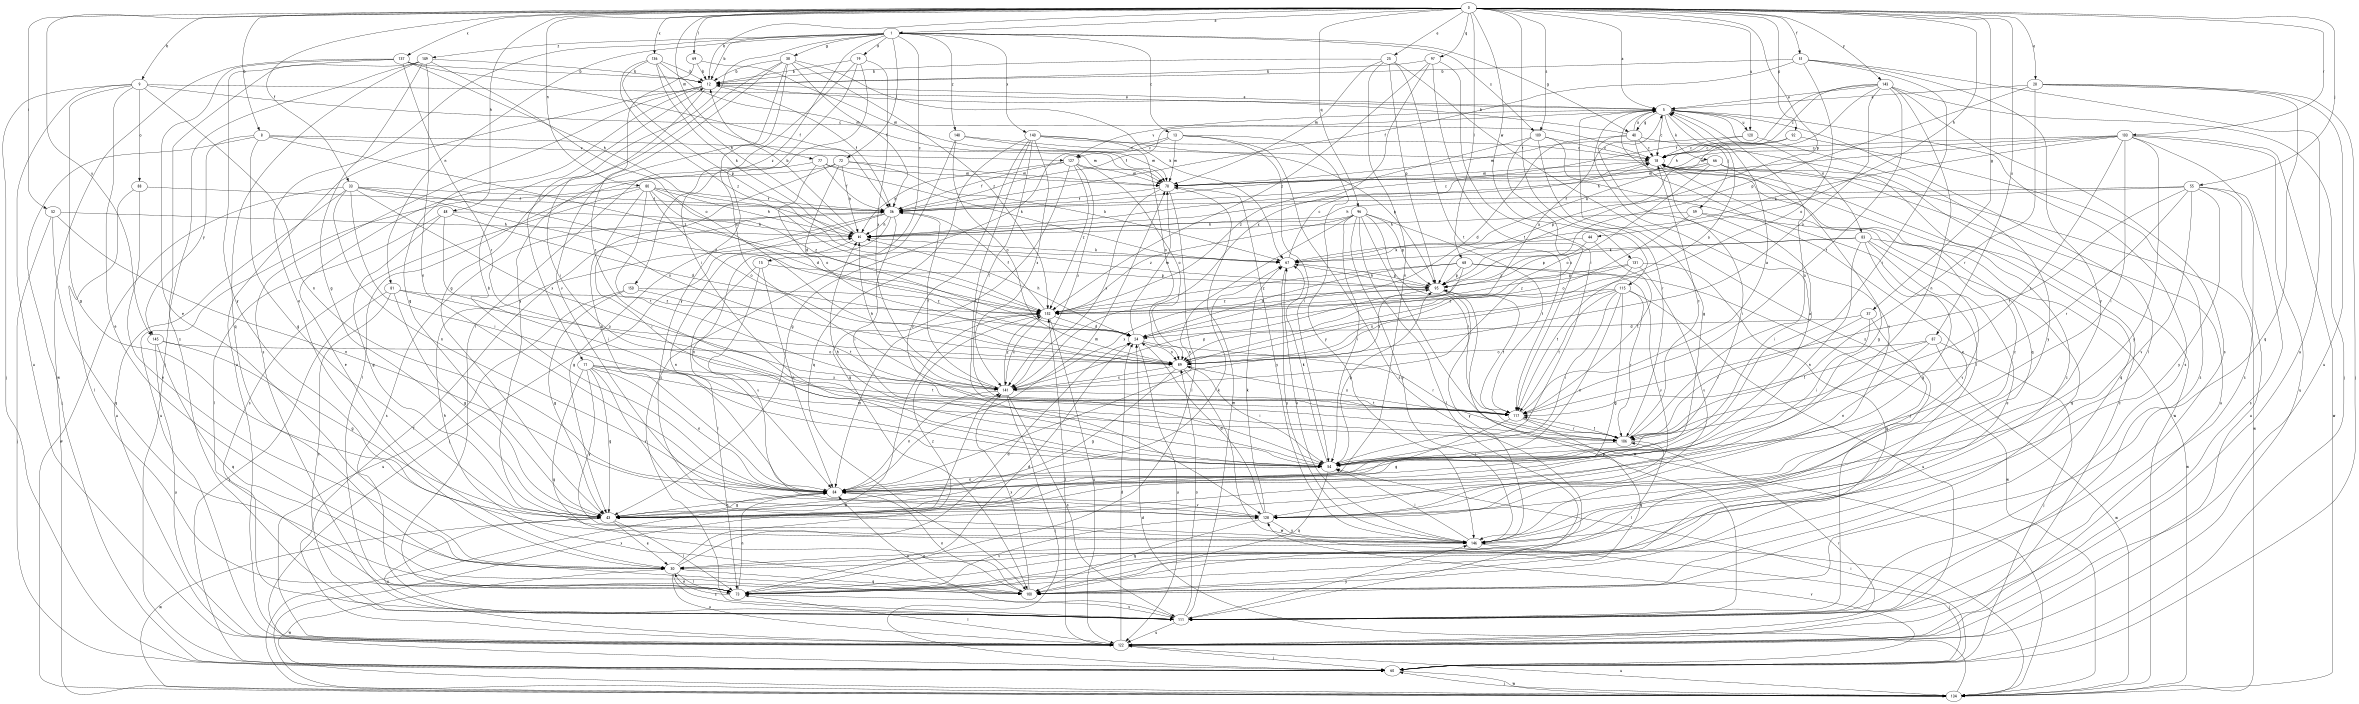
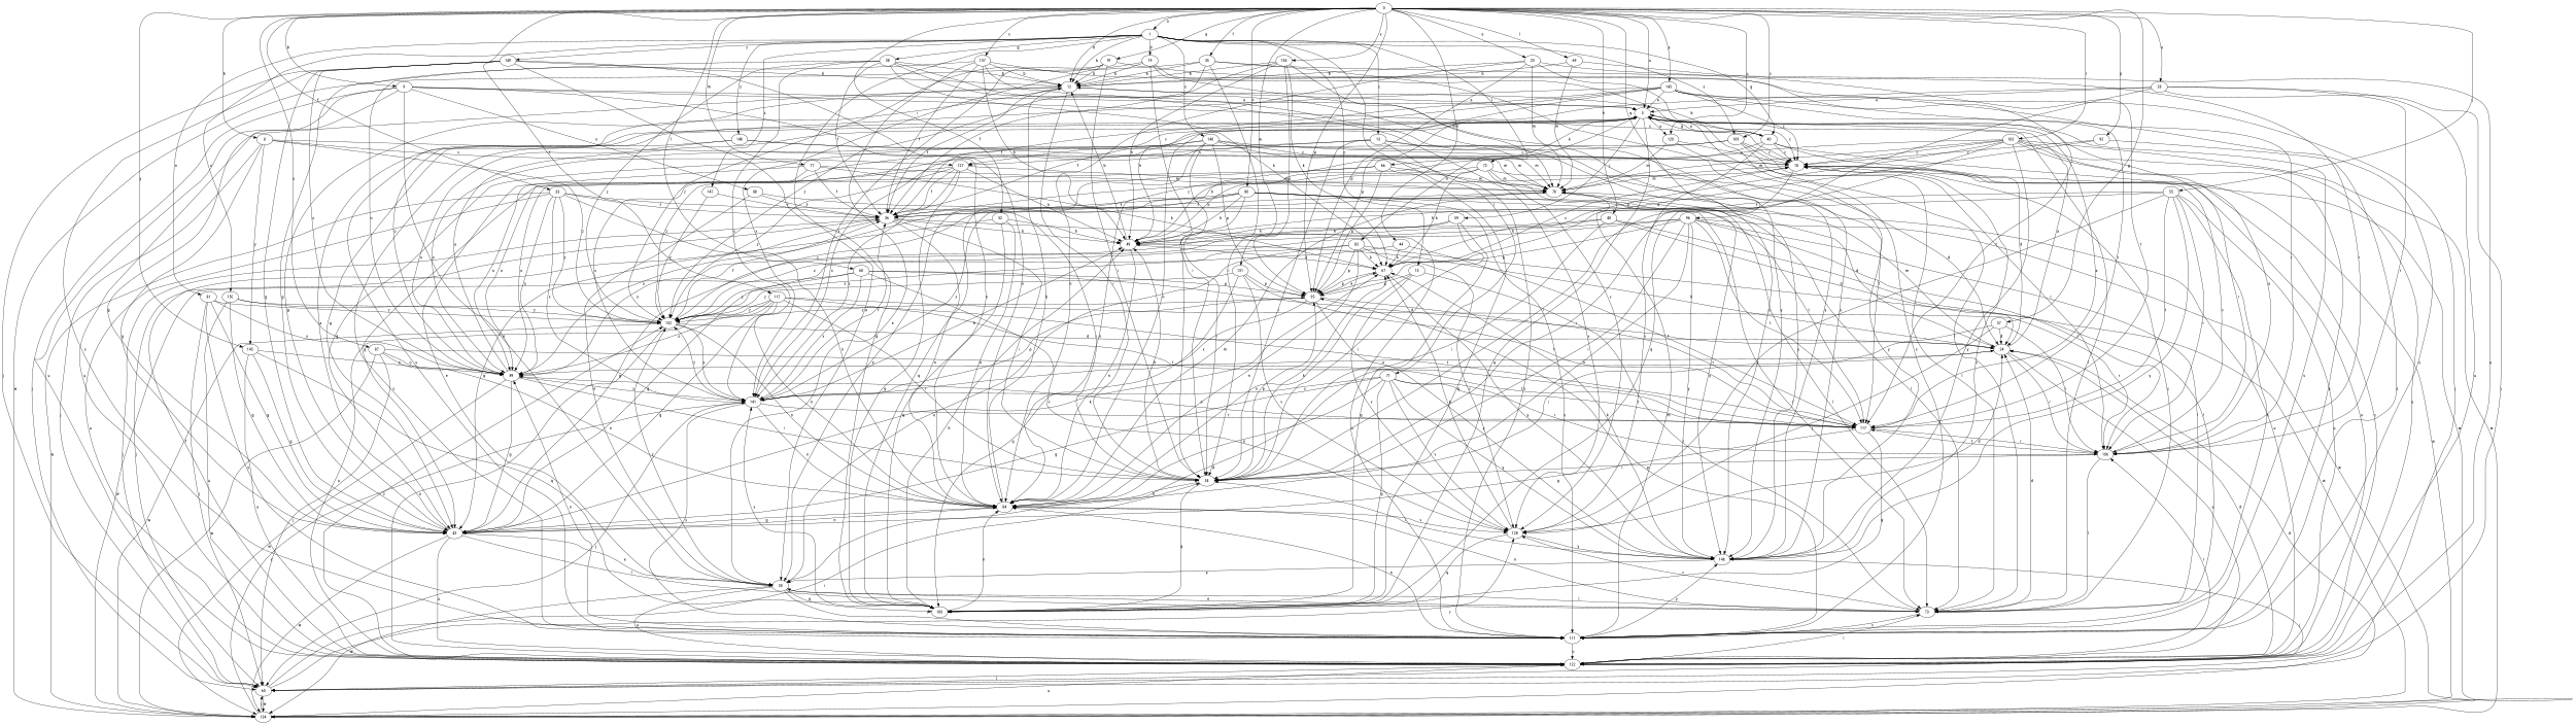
  strict digraph {
    fontname="Roboto Condensed"
    node [fontname="Roboto Condensed"]
    edge [fontname="Roboto Condensed"]
    0
    1
    5
    8
    9
    12
    25
    28
    33
    35
    37
    44
    48
    52
    55
    68
    69
    77
    80
    87
    92
    95
    96
    97
    103
    109
    115
    120
    131
    136
    137
    143
    145
    13
    15
    19
    30
    38
    40
    71
    72
    81
    140
+   147
    148
    149
    150
    18
    36
    43
    59
    66
    73
    83
    100
    111
    127
    60
    78
    152
    84
    88
    122
    54
    117
    106
    134
    141
    89
    146
    128
    24
    67
    49
    0 -> 1 [label=a]
    0 -> 5 [label=a]
    0 -> 8 [label=b]
    0 -> 9 [label=b]
    0 -> 12 [label=b]
    0 -> 25 [label=e]
    0 -> 28 [label=e]
    0 -> 33 [label=f]
    0 -> 35 [label=f]
    0 -> 37 [label=g]
    0 -> 44 [label=h]
    0 -> 48 [label=h]
    0 -> 52 [label=i]
    0 -> 55 [label=j]
    0 -> 68 [label=l]
    0 -> 69 [label=l]
    0 -> 77 [label=m]
    0 -> 80 [label=n]
    0 -> 87 [label=o]
    0 -> 92 [label=p]
    0 -> 95 [label=p]
    0 -> 96 [label=q]
    0 -> 97 [label=q]
    0 -> 103 [label=r]
    0 -> 109 [label=s]
    0 -> 115 [label=t]
    0 -> 120 [label=u]
    0 -> 131 [label=w]
    0 -> 136 [label=x]
    0 -> 137 [label=x]
    0 -> 143 [label=y]
    0 -> 145 [label=y]
    1 -> 12 [label=b]
    1 -> 109 [label=s]
    1 -> 13 [label=c]
    1 -> 15 [label=c]
    1 -> 19 [label=d]
    1 -> 30 [label=e]
    1 -> 38 [label=g]
    1 -> 40 [label=g]
    1 -> 71 [label=l]
    1 -> 72 [label=l]
    1 -> 81 [label=n]
    1 -> 140 [label=x]
+   1 -> 147 [label=z]
    1 -> 148 [label=z]
    1 -> 149 [label=z]
    1 -> 150 [label=z]
    5 -> 120 [label=u]
    5 -> 40 [label=g]
    5 -> 18 [label=c]
    5 -> 36 [label=f]
    5 -> 43 [label=g]
    5 -> 59 [label=j]
    5 -> 66 [label=k]
    5 -> 73 [label=l]
    5 -> 83 [label=n]
    5 -> 100 [label=q]
    5 -> 111 [label=s]
    5 -> 127 [label=v]
    8 -> 145 [label=y]
    8 -> 43 [label=g]
    8 -> 127 [label=v]
    8 -> 60 [label=j]
    8 -> 78 [label=m]
    8 -> 152 [label=z]
    9 -> 5 [label=a]
    9 -> 30 [label=e]
    9 -> 18 [label=c]
    9 -> 43 [label=g]
    9 -> 60 [label=j]
    9 -> 84 [label=n]
    9 -> 88 [label=o]
    9 -> 122 [label=u]
    12 -> 5 [label=a]
    12 -> 36 [label=f]
    12 -> 43 [label=g]
    12 -> 111 [label=s]
    12 -> 122 [label=u]
    12 -> 54 [label=i]
    25 -> 12 [label=b]
    25 -> 95 [label=p]
    25 -> 111 [label=s]
    25 -> 78 [label=m]
    25 -> 84 [label=n]
    25 -> 117 [label=t]
    28 -> 5 [label=a]
    28 -> 95 [label=p]
    28 -> 100 [label=q]
    28 -> 60 [label=j]
    28 -> 122 [label=u]
    28 -> 106 [label=r]
    33 -> 36 [label=f]
    33 -> 152 [label=z]
    33 -> 84 [label=n]
    33 -> 122 [label=u]
    33 -> 54 [label=i]
    33 -> 134 [label=w]
    33 -> 141 [label=x]
    33 -> 89 [label=o]
    35 -> 12 [label=b]
    35 -> 36 [label=f]
    35 -> 122 [label=u]
    35 -> 54 [label=i]
    35 -> 89 [label=o]
    35 -> 146 [label=y]
    37 -> 54 [label=i]
    37 -> 106 [label=r]
    37 -> 128 [label=j]
    37 -> 24 [label=d]
    44 -> 152 [label=z]
    44 -> 117 [label=t]
    44 -> 67 [label=k]
    48 -> 43 [label=g]
    48 -> 73 [label=l]
    48 -> 54 [label=i]
    48 -> 24 [label=d]
    48 -> 49 [label=h]
    52 -> 100 [label=q]
    52 -> 60 [label=j]
    52 -> 84 [label=n]
    52 -> 49 [label=h]
    55 -> 36 [label=f]
    55 -> 111 [label=s]
    55 -> 122 [label=u]
    55 -> 117 [label=t]
    55 -> 106 [label=r]
    55 -> 146 [label=y]
    55 -> 128 [label=v]
    55 -> 49 [label=h]
    68 -> 95 [label=p]
    68 -> 152 [label=z]
    68 -> 134 [label=w]
    68 -> 141 [label=x]
    68 -> 128 [label=v]
    68 -> 24 [label=d]
    69 -> 12 [label=b]
    69 -> 78 [label=m]
    69 -> 106 [label=r]
    77 -> 30 [label=e]
    77 -> 36 [label=f]
    77 -> 78 [label=m]
    77 -> 89 [label=o]
    77 -> 67 [label=k]
    80 -> 36 [label=f]
    80 -> 111 [label=s]
    80 -> 152 [label=z]
    80 -> 122 [label=u]
    80 -> 54 [label=i]
    80 -> 117 [label=t]
    80 -> 89 [label=o]
    80 -> 24 [label=d]
    80 -> 49 [label=h]
    87 -> 60 [label=j]
    87 -> 84 [label=n]
    87 -> 117 [label=t]
    87 -> 134 [label=w]
    87 -> 89 [label=o]
    92 -> 18 [label=c]
    92 -> 111 [label=s]
    92 -> 67 [label=k]
    95 -> 152 [label=z]
    95 -> 117 [label=t]
    95 -> 141 [label=x]
    95 -> 146 [label=y]
    95 -> 67 [label=k]
    96 -> 95 [label=p]
    96 -> 73 [label=l]
    96 -> 152 [label=z]
    96 -> 84 [label=n]
    96 -> 54 [label=i]
    96 -> 117 [label=t]
    96 -> 106 [label=r]
    96 -> 134 [label=w]
    96 -> 146 [label=y]
    96 -> 49 [label=h]
    97 -> 12 [label=b]
    97 -> 152 [label=z]
    97 -> 54 [label=i]
    97 -> 117 [label=t]
    97 -> 141 [label=x]
    103 -> 18 [label=c]
    103 -> 111 [label=s]
    103 -> 78 [label=m]
    103 -> 122 [label=u]
    103 -> 54 [label=i]
    103 -> 106 [label=r]
    103 -> 134 [label=w]
    103 -> 146 [label=y]
    103 -> 67 [label=k]
    103 -> 49 [label=h]
    109 -> 18 [label=c]
    109 -> 73 [label=l]
    109 -> 152 [label=z]
    109 -> 106 [label=r]
    109 -> 141 [label=x]
    115 -> 43 [label=g]
    115 -> 152 [label=z]
    115 -> 84 [label=n]
    115 -> 122 [label=u]
    115 -> 54 [label=i]
    115 -> 117 [label=t]
    115 -> 106 [label=r]
    115 -> 89 [label=o]
    120 -> 18 [label=c]
    120 -> 78 [label=m]
    120 -> 146 [label=y]
    131 -> 95 [label=p]
    131 -> 100 [label=q]
    131 -> 152 [label=z]
    131 -> 117 [label=t]
    131 -> 128 [label=v]
    136 -> 12 [label=b]
    136 -> 95 [label=p]
    136 -> 78 [label=m]
    136 -> 152 [label=z]
    136 -> 67 [label=k]
    136 -> 49 [label=h]
    137 -> 12 [label=b]
    137 -> 30 [label=e]
    137 -> 36 [label=f]
    137 -> 106 [label=r]
    137 -> 134 [label=w]
    137 -> 146 [label=y]
    137 -> 49 [label=h]
    143 -> 5 [label=a]
    143 -> 18 [label=c]
    143 -> 36 [label=f]
    143 -> 111 [label=s]
    143 -> 60 [label=j]
    143 -> 84 [label=n]
    143 -> 117 [label=t]
    143 -> 89 [label=o]
    143 -> 49 [label=h]
    145 -> 43 [label=g]
    145 -> 100 [label=q]
    145 -> 122 [label=u]
    145 -> 89 [label=o]
    13 -> 43 [label=g]
    13 -> 111 [label=s]
    13 -> 127 [label=v]
    13 -> 78 [label=m]
    13 -> 54 [label=i]
    13 -> 146 [label=y]
    15 -> 95 [label=p]
    15 -> 73 [label=l]
    15 -> 84 [label=n]
    15 -> 128 [label=v]
    19 -> 12 [label=b]
    19 -> 73 [label=l]
    19 -> 54 [label=i]
    19 -> 141 [label=x]
    19 -> 146 [label=y]
    30 -> 73 [label=l]
    30 -> 100 [label=q]
    30 -> 111 [label=s]
    30 -> 152 [label=z]
    30 -> 122 [label=u]
    30 -> 134 [label=w]
    30 -> 24 [label=d]
    38 -> 12 [label=b]
    38 -> 36 [label=f]
    38 -> 43 [label=g]
    38 -> 152 [label=z]
    38 -> 141 [label=x]
    38 -> 146 [label=y]
    38 -> 128 [label=v]
    38 -> 67 [label=k]
    40 -> 5 [label=a]
    40 -> 12 [label=b]
    40 -> 30 [label=e]
    40 -> 18 [label=c]
    40 -> 134 [label=w]
    40 -> 128 [label=v]
    40 -> 24 [label=d]
    71 -> 43 [label=g]
    71 -> 100 [label=q]
    71 -> 84 [label=n]
    71 -> 117 [label=t]
    71 -> 106 [label=r]
    71 -> 141 [label=x]
    71 -> 146 [label=y]
    71 -> 128 [label=v]
    72 -> 73 [label=l]
    72 -> 78 [label=m]
    72 -> 84 [label=n]
    72 -> 24 [label=d]
    72 -> 67 [label=k]
    72 -> 49 [label=h]
    81 -> 43 [label=g]
    81 -> 111 [label=s]
    81 -> 60 [label=j]
    81 -> 152 [label=z]
    81 -> 89 [label=o]
    140 -> 95 [label=p]
    140 -> 18 [label=c]
    140 -> 100 [label=q]
    140 -> 54 [label=i]
    140 -> 117 [label=t]
    140 -> 141 [label=x]
    140 -> 89 [label=o]
    140 -> 128 [label=v]
+   147 -> 36 [label=f]
+   147 -> 152 [label=z]
    148 -> 18 [label=c]
    148 -> 111 [label=s]
    148 -> 78 [label=m]
    148 -> 89 [label=o]
    149 -> 12 [label=b]
    149 -> 43 [label=g]
    149 -> 100 [label=q]
    149 -> 111 [label=s]
    149 -> 60 [label=j]
    149 -> 84 [label=n]
    149 -> 89 [label=o]
    150 -> 43 [label=g]
    150 -> 152 [label=z]
    150 -> 122 [label=u]
    150 -> 117 [label=t]
    18 -> 78 [label=m]
    18 -> 122 [label=u]
    18 -> 54 [label=i]
    18 -> 134 [label=w]
    36 -> 18 [label=c]
    36 -> 43 [label=g]
    36 -> 111 [label=s]
    36 -> 60 [label=j]
    36 -> 84 [label=n]
    36 -> 54 [label=i]
    36 -> 49 [label=h]
    43 -> 5 [label=a]
    43 -> 30 [label=e]
    43 -> 73 [label=l]
    43 -> 84 [label=n]
    43 -> 122 [label=u]
    43 -> 134 [label=w]
    43 -> 67 [label=k]
    59 -> 100 [label=q]
    59 -> 54 [label=i]
    59 -> 89 [label=o]
    59 -> 49 [label=h]
    66 -> 95 [label=p]
    66 -> 43 [label=g]
    66 -> 100 [label=q]
    66 -> 78 [label=m]
    66 -> 89 [label=o]
    73 -> 30 [label=e]
    73 -> 18 [label=c]
    73 -> 111 [label=s]
    73 -> 84 [label=n]
    73 -> 128 [label=v]
    73 -> 24 [label=d]
    83 -> 95 [label=p]
    83 -> 30 [label=e]
    83 -> 43 [label=g]
    83 -> 84 [label=n]
    83 -> 134 [label=w]
    83 -> 128 [label=v]
    83 -> 67 [label=k]
    100 -> 84 [label=n]
    100 -> 141 [label=x]
    100 -> 49 [label=h]
    111 -> 95 [label=p]
    111 -> 78 [label=m]
    111 -> 84 [label=n]
    111 -> 122 [label=u]
    111 -> 89 [label=o]
    111 -> 146 [label=y]
    127 -> 36 [label=f]
    127 -> 100 [label=q]
    127 -> 78 [label=m]
    127 -> 152 [label=z]
    127 -> 141 [label=x]
    127 -> 89 [label=o]
    127 -> 49 [label=h]
    60 -> 54 [label=i]
    60 -> 134 [label=w]
    60 -> 128 [label=v]
    78 -> 36 [label=f]
    78 -> 73 [label=l]
    78 -> 141 [label=x]
    78 -> 146 [label=y]
    152 -> 36 [label=f]
    152 -> 84 [label=n]
    152 -> 122 [label=u]
    152 -> 134 [label=w]
    152 -> 141 [label=x]
    152 -> 24 [label=d]
    84 -> 12 [label=b]
    84 -> 43 [label=g]
    84 -> 78 [label=m]
    84 -> 128 [label=v]
    88 -> 30 [label=e]
    88 -> 36 [label=f]
    88 -> 73 [label=l]
    122 -> 18 [label=c]
    122 -> 36 [label=f]
    122 -> 73 [label=l]
    122 -> 60 [label=j]
    122 -> 152 [label=z]
    122 -> 106 [label=r]
    122 -> 24 [label=d]
    54 -> 95 [label=p]
    54 -> 100 [label=q]
    54 -> 84 [label=n]
    54 -> 67 [label=k]
    54 -> 49 [label=h]
    117 -> 5 [label=a]
    117 -> 43 [label=g]
    117 -> 100 [label=q]
    117 -> 106 [label=r]
    117 -> 89 [label=o]
    106 -> 5 [label=a]
    106 -> 18 [label=c]
    106 -> 73 [label=l]
    106 -> 54 [label=i]
    106 -> 117 [label=t]
    134 -> 60 [label=j]
    134 -> 122 [label=u]
    134 -> 141 [label=x]
    134 -> 24 [label=d]
    141 -> 95 [label=p]
    141 -> 36 [label=f]
    141 -> 111 [label=s]
    141 -> 60 [label=j]
    141 -> 152 [label=z]
    141 -> 84 [label=n]
    141 -> 117 [label=t]
    141 -> 49 [label=h]
    89 -> 5 [label=a]
    89 -> 43 [label=g]
    89 -> 54 [label=i]
    89 -> 134 [label=w]
    89 -> 141 [label=x]
    146 -> 30 [label=e]
    146 -> 18 [label=c]
    146 -> 60 [label=j]
    146 -> 54 [label=i]
    146 -> 67 [label=k]
    128 -> 100 [label=q]
    128 -> 146 [label=y]
    128 -> 24 [label=d]
    128 -> 67 [label=k]
    24 -> 5 [label=a]
    24 -> 78 [label=m]
    24 -> 122 [label=u]
    24 -> 106 [label=r]
    24 -> 89 [label=o]
    24 -> 49 [label=h]
    67 -> 95 [label=p]
    67 -> 18 [label=c]
    67 -> 146 [label=y]
    49 -> 12 [label=b]
    49 -> 84 [label=n]
    49 -> 67 [label=k]
  }
